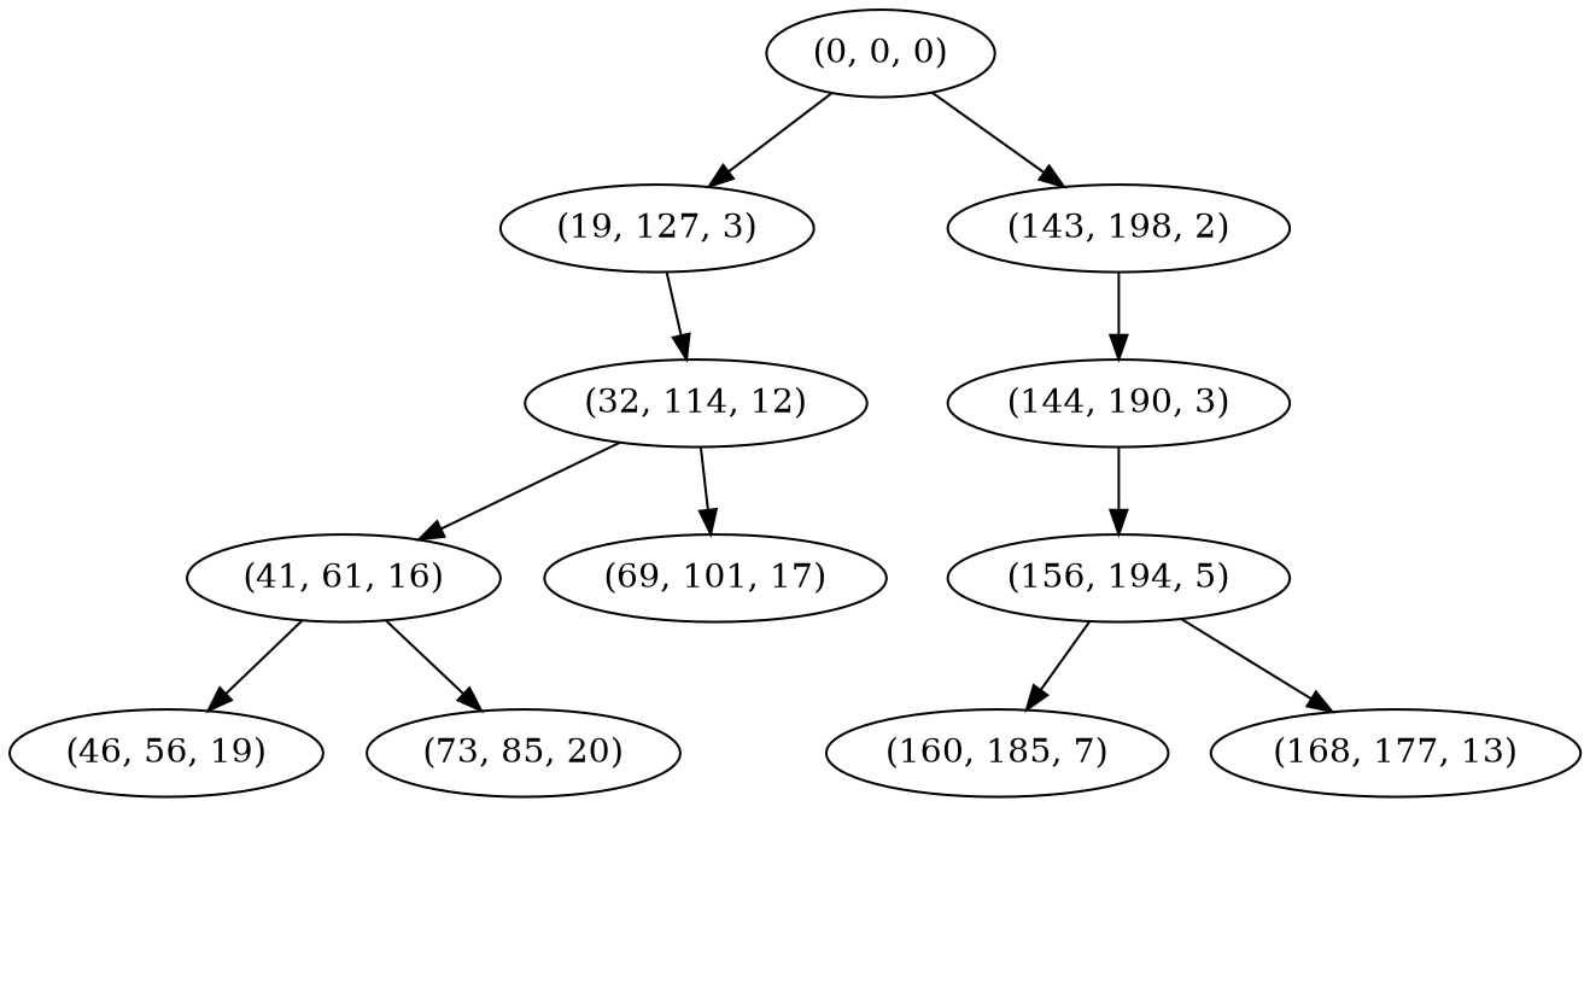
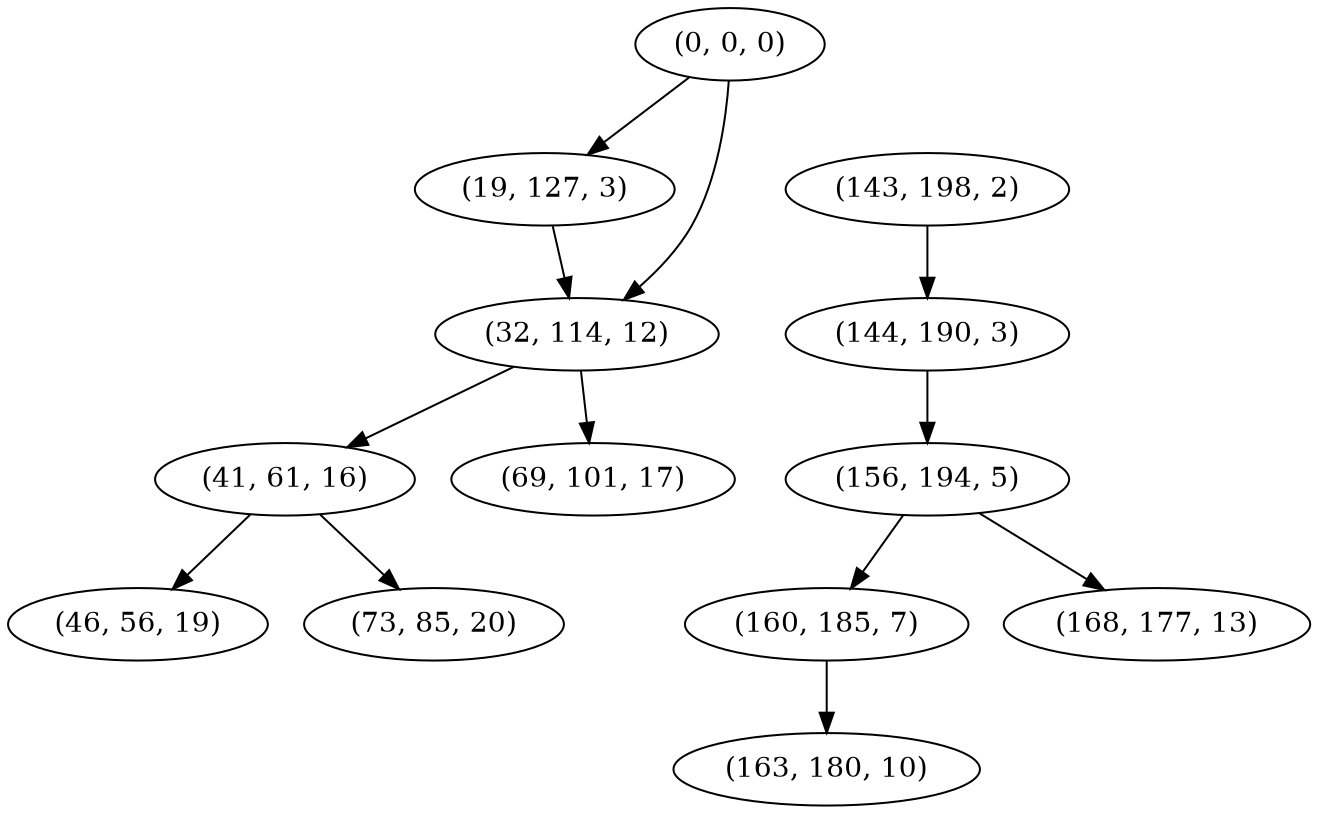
  digraph {
    "(0, 0, 0)"
    "(19, 127, 3)"
    "(143, 198, 2)"
    "(32, 114, 12)"
    n5 [label="(144, 190, 3)"]
    "(41, 61, 16)"
    "(69, 101, 17)"
    "(46, 56, 19)"
    "(73, 85, 20)"
    "(156, 194, 5)"
    "(160, 185, 7)"
    "(168, 177, 13)"
+   "(163, 180, 10)"
    "(0, 0, 0)" -> "(19, 127, 3)"
-   "(0, 0, 0)" -> "(143, 198, 2)"
+   "(0, 0, 0)" -> "(32, 114, 12)"
    "(19, 127, 3)" -> "(32, 114, 12)"
    "(143, 198, 2)" -> n5
    "(32, 114, 12)" -> "(41, 61, 16)"
    "(32, 114, 12)" -> "(69, 101, 17)"
    n5 -> "(156, 194, 5)"
    "(41, 61, 16)" -> "(46, 56, 19)"
    "(41, 61, 16)" -> "(73, 85, 20)"
    "(156, 194, 5)" -> "(160, 185, 7)"
    "(156, 194, 5)" -> "(168, 177, 13)"
+   "(160, 185, 7)" -> "(163, 180, 10)"
  }
